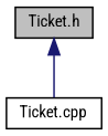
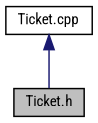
  digraph {
    fontname="Roboto Condensed"
    node [color=black fontname="Roboto Condensed" fontsize=10 shape=record style=filled]
    n1 [fillcolor=grey75 fontcolor=black height=0.2 label="Ticket.h" width=0.4]
    n2 [fillcolor=white height=0.2 label="Ticket.cpp" width=0.4]
-   n1 -> n2 [color=midnightblue dir=back fontname="Roboto Condensed" fontsize=10 labelfontname=Helvetica labelfontsize=10 style=solid]
+   n2 -> n1 [color=midnightblue dir=back fontname="Roboto Condensed" fontsize=10 labelfontname=Helvetica labelfontsize=10 style=solid]
  }
